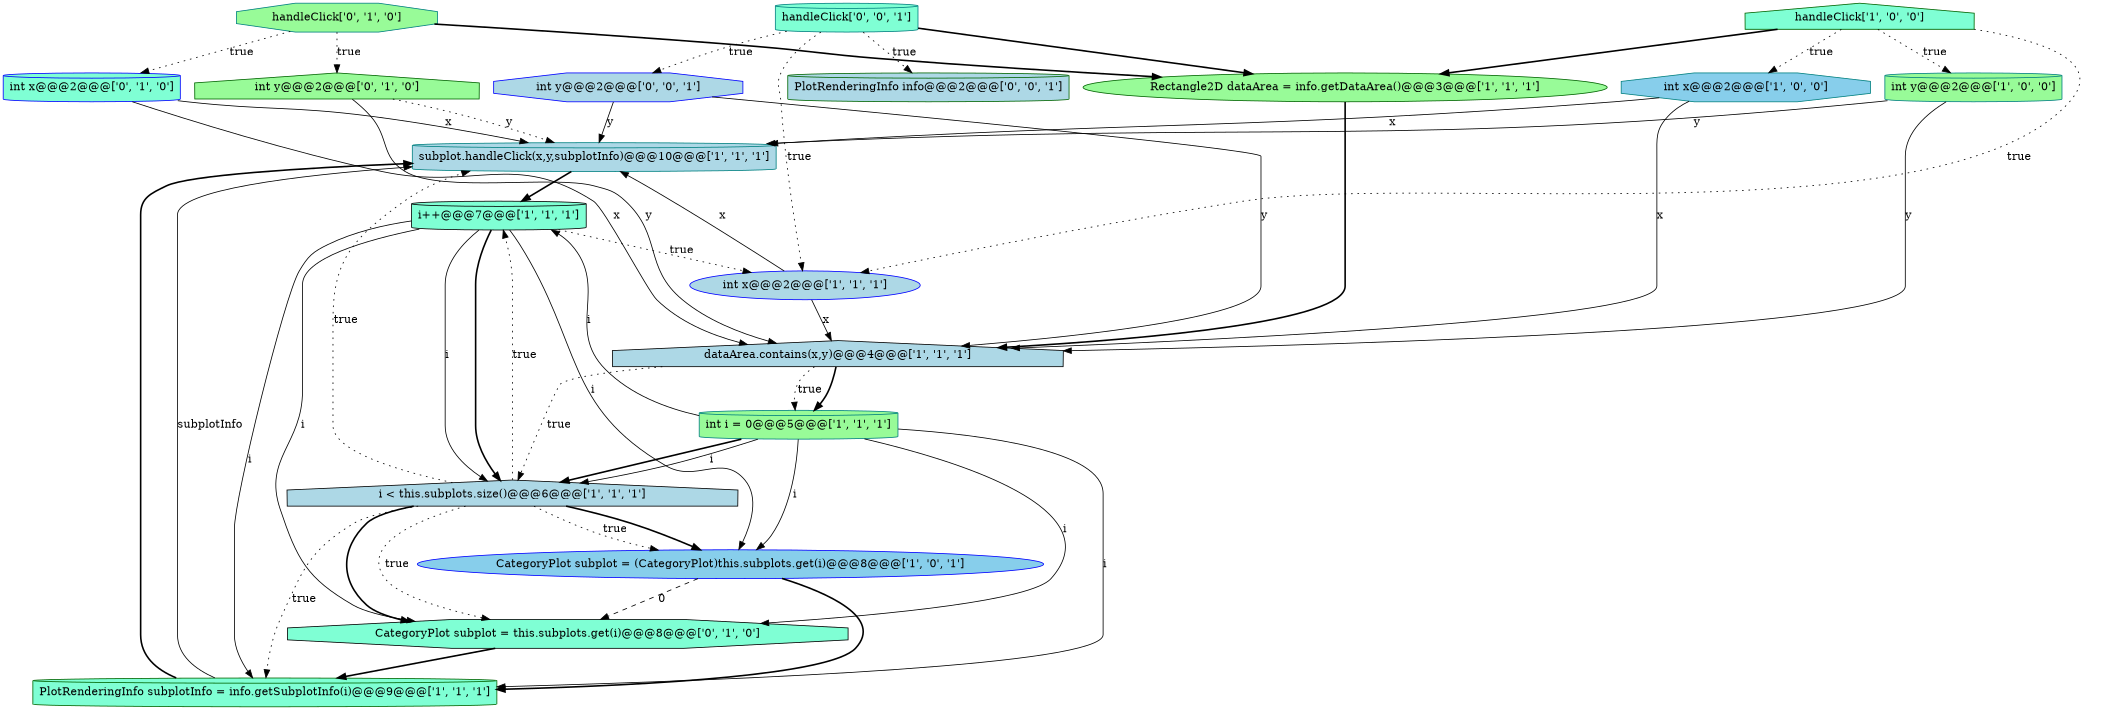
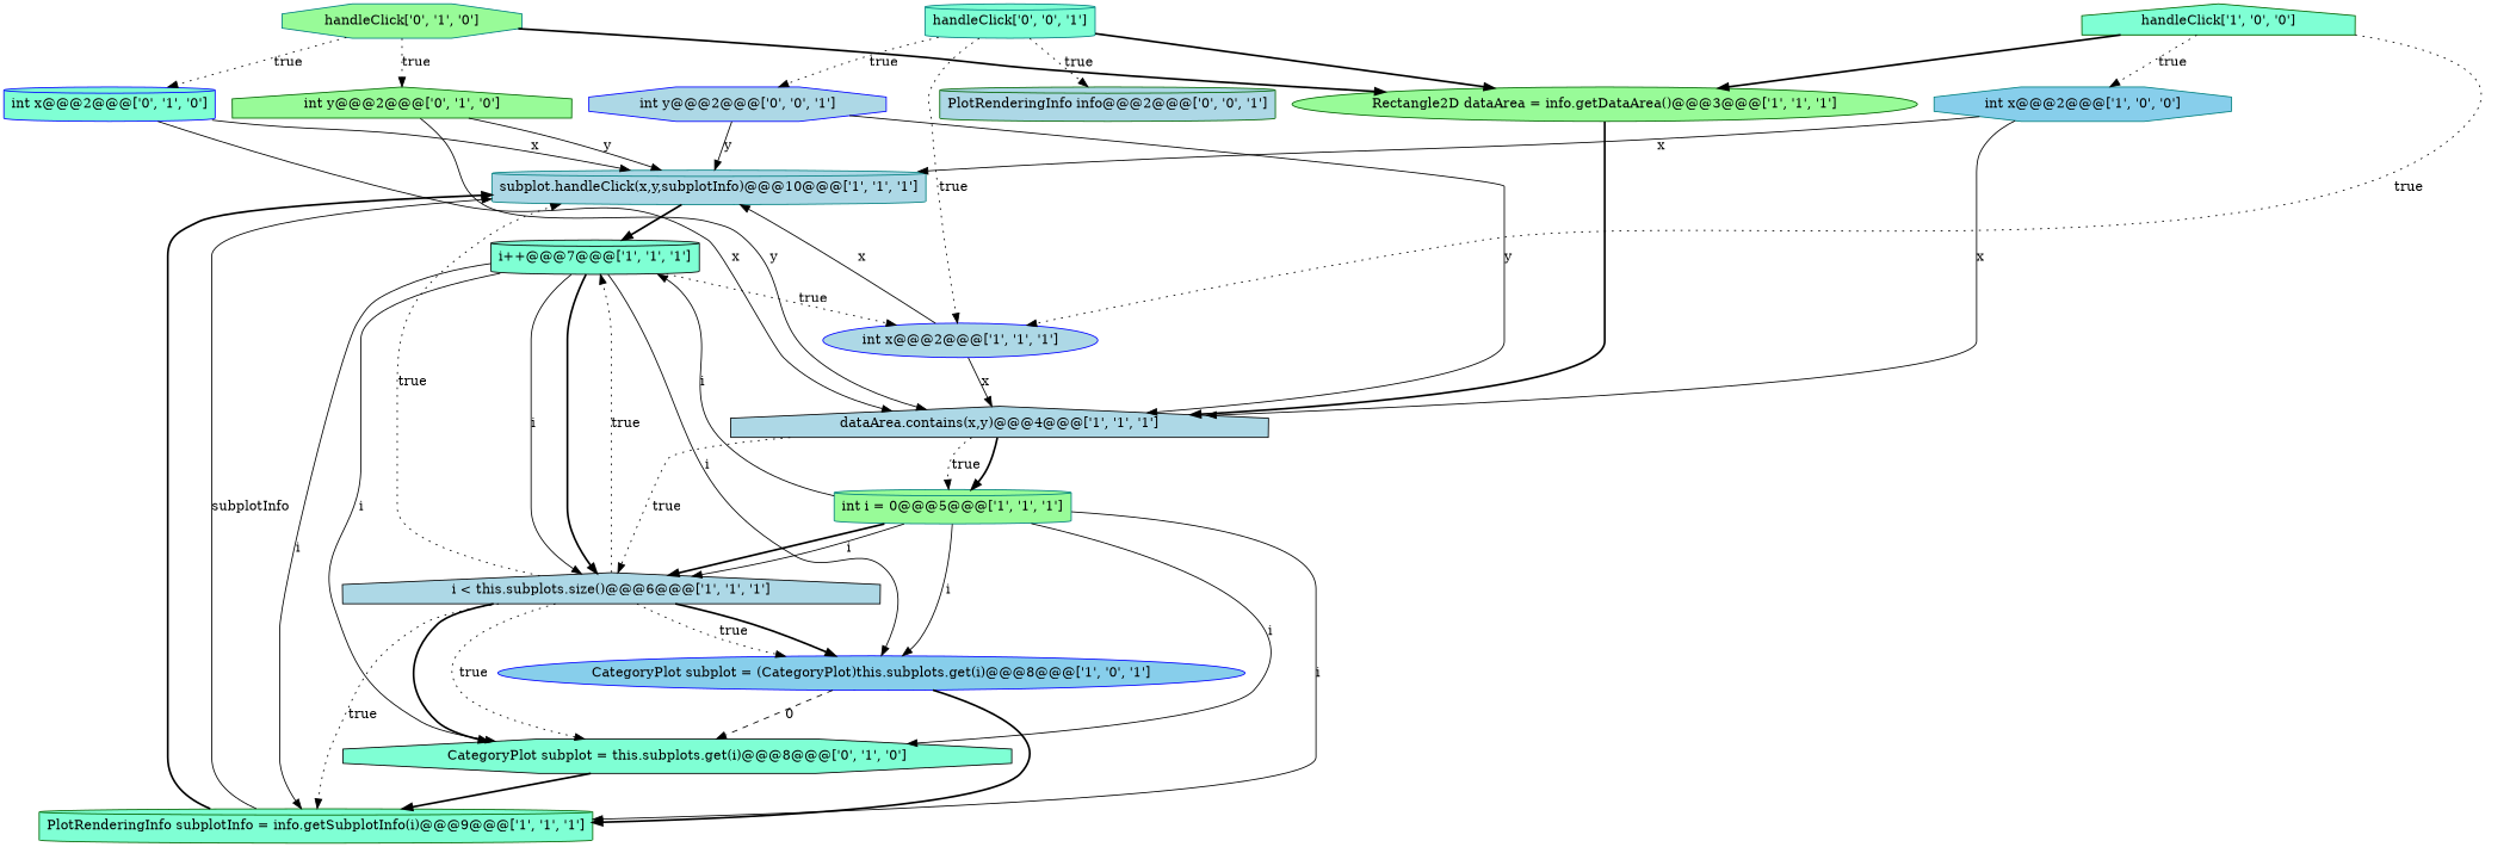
  digraph {
    node [color=teal fillcolor=lightblue shape=cylinder style=filled]
    edge [style=solid]
    n1 [label="subplot.handleClick(x,y,subplotInfo)@@@10@@@['1', '1', '1']"]
    n2 [color=black fillcolor=aquamarine label="i++@@@7@@@['1', '1', '1']"]
    n3 [color=black label="i < this.subplots.size()@@@6@@@['1', '1', '1']" shape=house]
    n4 [color=blue fillcolor=skyblue label="CategoryPlot subplot = (CategoryPlot)this.subplots.get(i)@@@8@@@['1', '0', '1']" shape=ellipse]
    n5 [color=black fillcolor=aquamarine label="CategoryPlot subplot = this.subplots.get(i)@@@8@@@['0', '1', '0']" shape=octagon]
    n6 [color=darkgreen fillcolor=aquamarine label="PlotRenderingInfo subplotInfo = info.getSubplotInfo(i)@@@9@@@['1', '1', '1']"]
    n7 [color=blue label="int x@@@2@@@['1', '1', '1']" shape=ellipse]
    n8 [color=darkgreen label="PlotRenderingInfo info@@@2@@@['0', '0', '1']"]
    n9 [color=darkgreen fillcolor=palegreen label="int y@@@2@@@['0', '1', '0']" shape=house]
    n10 [color=black label="dataArea.contains(x,y)@@@4@@@['1', '1', '1']" shape=house]
    n11 [fillcolor=palegreen label="int i = 0@@@5@@@['1', '1', '1']"]
-   n12 [fillcolor=palegreen label="int y@@@2@@@['1', '0', '0']"]
    n13 [color=blue fillcolor=aquamarine label="int x@@@2@@@['0', '1', '0']"]
    n14 [fillcolor=palegreen label="handleClick['0', '1', '0']" shape=octagon]
    n15 [color=darkgreen fillcolor=palegreen label="Rectangle2D dataArea = info.getDataArea()@@@3@@@['1', '1', '1']" shape=ellipse]
    n16 [color=darkgreen fillcolor=aquamarine label="handleClick['1', '0', '0']" shape=house]
    n17 [fillcolor=skyblue label="int x@@@2@@@['1', '0', '0']" shape=octagon]
    n18 [color=blue label="int y@@@2@@@['0', '0', '1']" shape=octagon]
    n19 [fillcolor=aquamarine label="handleClick['0', '0', '1']"]
    n1 -> n2 [style=bold]
    n2 -> n3 [style=bold]
    n2 -> n3 [label=i]
    n2 -> n4 [label=i]
    n2 -> n5 [label=i]
    n2 -> n6 [label=i]
    n2 -> n7 [label=true style=dotted]
    n3 -> n1 [label=true style=dotted]
    n3 -> n2 [label=true style=dotted]
    n3 -> n4 [style=bold]
    n3 -> n4 [label=true style=dotted]
    n3 -> n5 [style=bold]
    n3 -> n5 [label=true style=dotted]
    n3 -> n6 [label=true style=dotted]
    n4 -> n5 [label=0 style=dashed]
    n4 -> n6 [style=bold]
    n5 -> n6 [style=bold]
    n6 -> n1 [style=bold]
    n6 -> n1 [label=subplotInfo]
    n7 -> n1 [label=x]
    n7 -> n10 [label=x]
-   n9 -> n1 [label=y style=dotted]
+   n9 -> n1 [label=y]
    n9 -> n10 [label=y]
    n10 -> n3 [label=true style=dotted]
    n10 -> n11 [style=bold]
    n10 -> n11 [label=true style=dotted]
    n11 -> n2 [label=i]
    n11 -> n3 [style=bold]
    n11 -> n3 [label=i]
    n11 -> n4 [label=i]
    n11 -> n5 [label=i]
    n11 -> n6 [label=i]
-   n12 -> n1 [label=y]
-   n12 -> n10 [label=y]
    n13 -> n1 [label=x]
    n13 -> n10 [label=x]
    n14 -> n9 [label=true style=dotted]
    n14 -> n13 [label=true style=dotted]
    n14 -> n15 [style=bold]
    n15 -> n10 [style=bold]
    n16 -> n7 [label=true style=dotted]
-   n16 -> n12 [label=true style=dotted]
    n16 -> n15 [style=bold]
    n16 -> n17 [label=true style=dotted]
    n17 -> n1 [label=x]
    n17 -> n10 [label=x]
    n18 -> n1 [label=y]
    n18 -> n10 [label=y]
    n19 -> n7 [label=true style=dotted]
    n19 -> n8 [label=true style=dotted]
    n19 -> n15 [style=bold]
    n19 -> n18 [label=true style=dotted]
  }
